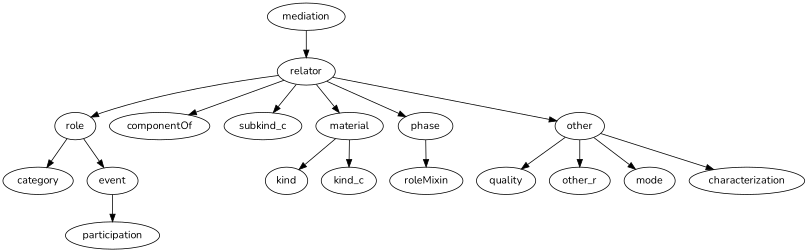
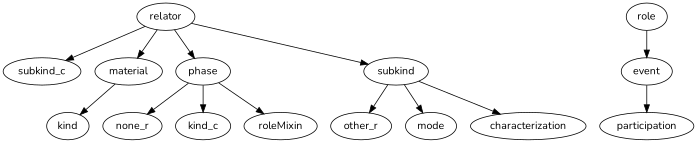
  strict digraph {
    fontname=Nunito
    node [fontname=Nunito]
    edge [fontname=Nunito]
-   mediation
    relator
    role
-   componentOf
    n5 [label=subkind_c]
    material
    phase
-   subkind [label=other]
-   category
+   subkind
    event
    kind
+   none_r
    n13 [label=kind_c]
    roleMixin
-   quality
    other_r
    mode
    characterization
    participation
-   mediation -> relator
-   relator -> role
-   relator -> componentOf
    relator -> n5
    relator -> material
    relator -> phase
    relator -> subkind
-   role -> category
    role -> event
    material -> kind
-   material -> n13
+   phase -> none_r
+   phase -> n13
    phase -> roleMixin
-   subkind -> quality
    subkind -> other_r
    subkind -> mode
    subkind -> characterization
    event -> participation
  }
